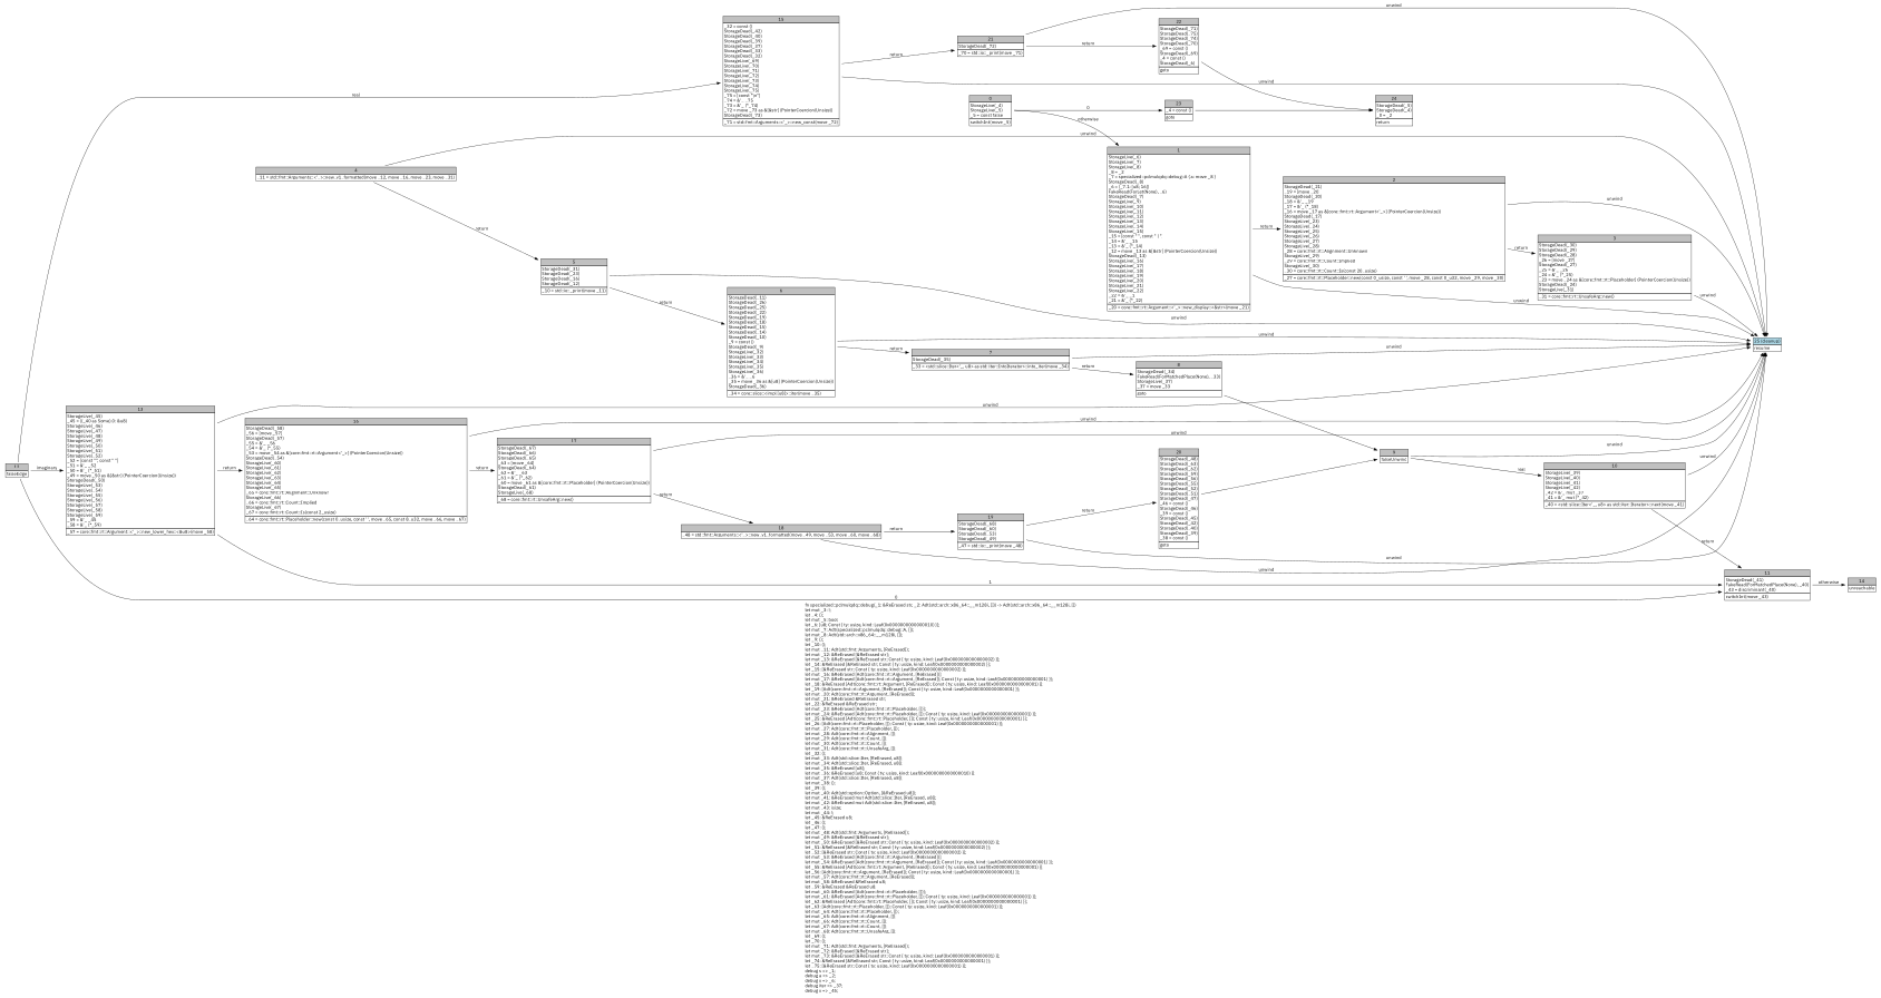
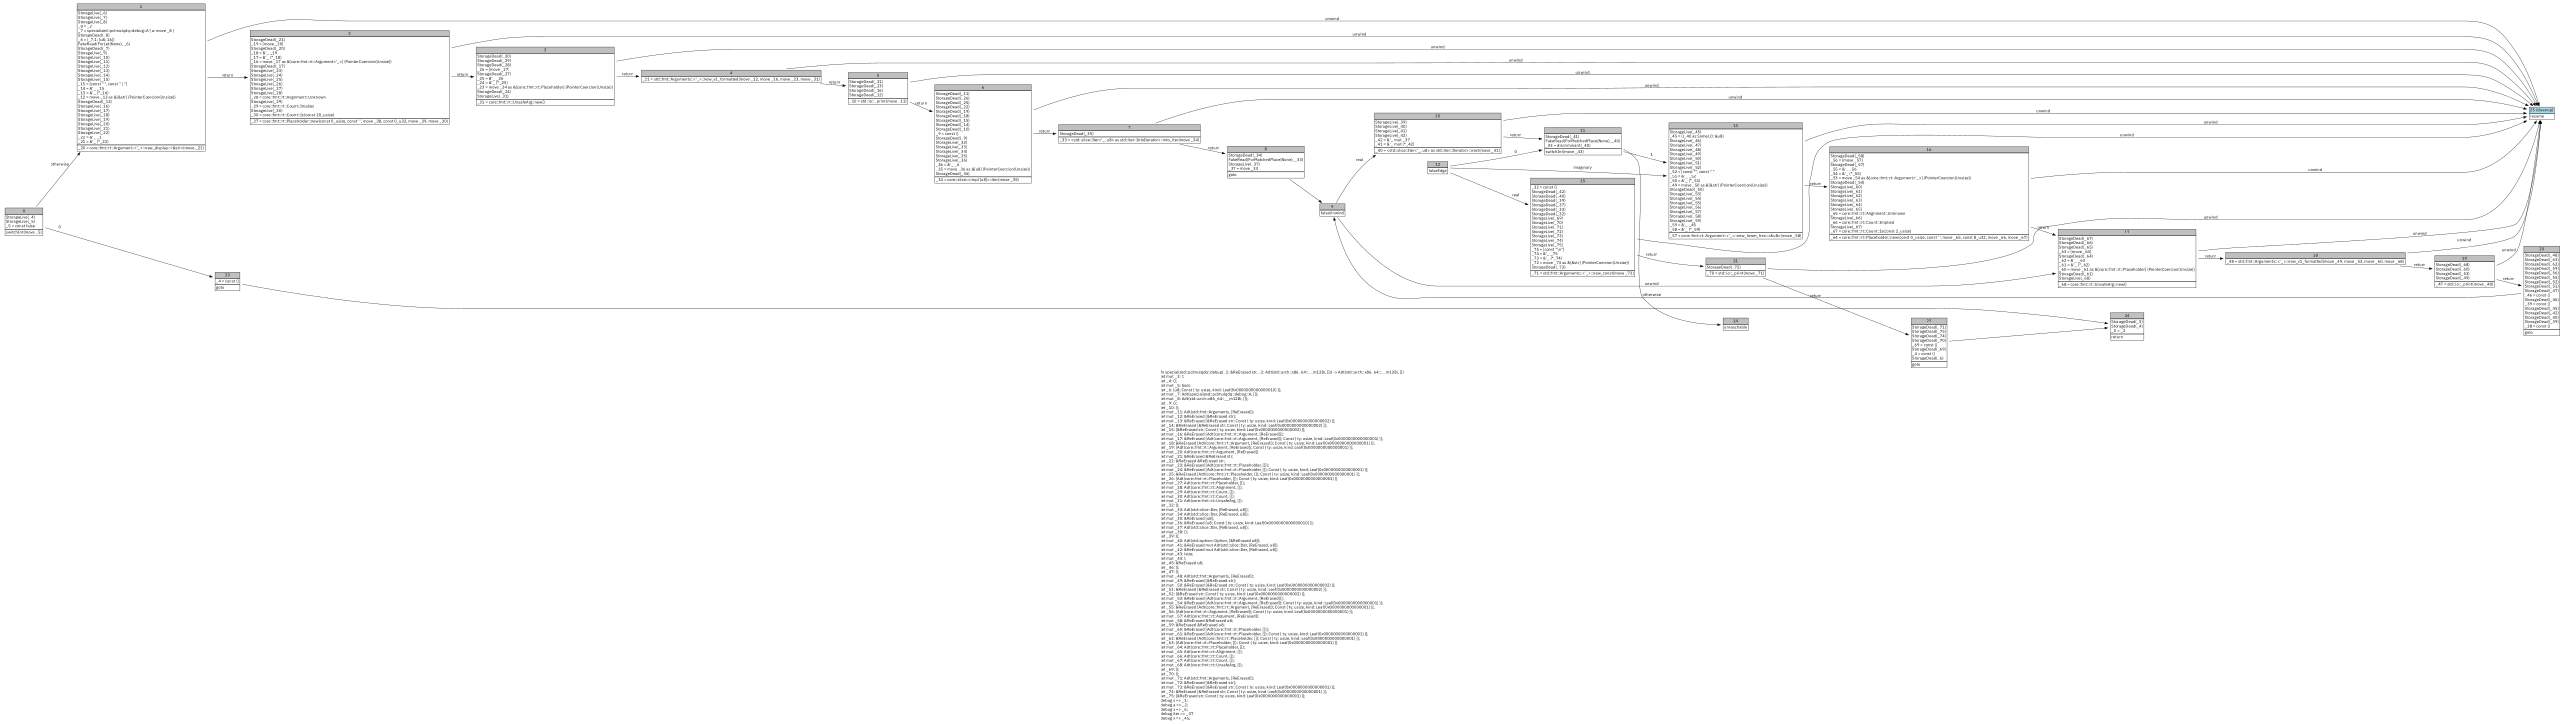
  digraph {
    fontname="IBM Plex Sans"
    label=<fn specialized::pclmulqdq::debug(_1: &amp;ReErased str, _2: Adt(std::arch::x86_64::__m128i, [])) -&gt; Adt(std::arch::x86_64::__m128i, [])<br align="left"/>let mut _3: !;<br align="left"/>let _4: ();<br align="left"/>let mut _5: bool;<br align="left"/>let _6: [u8; Const { ty: usize, kind: Leaf(0x0000000000000010) }];<br align="left"/>let mut _7: Adt(specialized::pclmulqdq::debug::A, []);<br align="left"/>let mut _8: Adt(std::arch::x86_64::__m128i, []);<br align="left"/>let _9: ();<br align="left"/>let _10: ();<br align="left"/>let mut _11: Adt(std::fmt::Arguments, [ReErased]);<br align="left"/>let mut _12: &amp;ReErased [&amp;ReErased str];<br align="left"/>let mut _13: &amp;ReErased [&amp;ReErased str; Const { ty: usize, kind: Leaf(0x0000000000000002) }];<br align="left"/>let _14: &amp;ReErased [&amp;ReErased str; Const { ty: usize, kind: Leaf(0x0000000000000002) }];<br align="left"/>let _15: [&amp;ReErased str; Const { ty: usize, kind: Leaf(0x0000000000000002) }];<br align="left"/>let mut _16: &amp;ReErased [Adt(core::fmt::rt::Argument, [ReErased])];<br align="left"/>let mut _17: &amp;ReErased [Adt(core::fmt::rt::Argument, [ReErased]); Const { ty: usize, kind: Leaf(0x0000000000000001) }];<br align="left"/>let _18: &amp;ReErased [Adt(core::fmt::rt::Argument, [ReErased]); Const { ty: usize, kind: Leaf(0x0000000000000001) }];<br align="left"/>let _19: [Adt(core::fmt::rt::Argument, [ReErased]); Const { ty: usize, kind: Leaf(0x0000000000000001) }];<br align="left"/>let mut _20: Adt(core::fmt::rt::Argument, [ReErased]);<br align="left"/>let mut _21: &amp;ReErased &amp;ReErased str;<br align="left"/>let _22: &amp;ReErased &amp;ReErased str;<br align="left"/>let mut _23: &amp;ReErased [Adt(core::fmt::rt::Placeholder, [])];<br align="left"/>let mut _24: &amp;ReErased [Adt(core::fmt::rt::Placeholder, []); Const { ty: usize, kind: Leaf(0x0000000000000001) }];<br align="left"/>let _25: &amp;ReErased [Adt(core::fmt::rt::Placeholder, []); Const { ty: usize, kind: Leaf(0x0000000000000001) }];<br align="left"/>let _26: [Adt(core::fmt::rt::Placeholder, []); Const { ty: usize, kind: Leaf(0x0000000000000001) }];<br align="left"/>let mut _27: Adt(core::fmt::rt::Placeholder, []);<br align="left"/>let mut _28: Adt(core::fmt::rt::Alignment, []);<br align="left"/>let mut _29: Adt(core::fmt::rt::Count, []);<br align="left"/>let mut _30: Adt(core::fmt::rt::Count, []);<br align="left"/>let mut _31: Adt(core::fmt::rt::UnsafeArg, []);<br align="left"/>let _32: ();<br align="left"/>let mut _33: Adt(std::slice::Iter, [ReErased, u8]);<br align="left"/>let mut _34: Adt(std::slice::Iter, [ReErased, u8]);<br align="left"/>let mut _35: &amp;ReErased [u8];<br align="left"/>let mut _36: &amp;ReErased [u8; Const { ty: usize, kind: Leaf(0x0000000000000010) }];<br align="left"/>let mut _37: Adt(std::slice::Iter, [ReErased, u8]);<br align="left"/>let mut _38: ();<br align="left"/>let _39: ();<br align="left"/>let mut _40: Adt(std::option::Option, [&amp;ReErased u8]);<br align="left"/>let mut _41: &amp;ReErased mut Adt(std::slice::Iter, [ReErased, u8]);<br align="left"/>let mut _42: &amp;ReErased mut Adt(std::slice::Iter, [ReErased, u8]);<br align="left"/>let mut _43: isize;<br align="left"/>let mut _44: !;<br align="left"/>let _45: &amp;ReErased u8;<br align="left"/>let _46: ();<br align="left"/>let _47: ();<br align="left"/>let mut _48: Adt(std::fmt::Arguments, [ReErased]);<br align="left"/>let mut _49: &amp;ReErased [&amp;ReErased str];<br align="left"/>let mut _50: &amp;ReErased [&amp;ReErased str; Const { ty: usize, kind: Leaf(0x0000000000000002) }];<br align="left"/>let _51: &amp;ReErased [&amp;ReErased str; Const { ty: usize, kind: Leaf(0x0000000000000002) }];<br align="left"/>let _52: [&amp;ReErased str; Const { ty: usize, kind: Leaf(0x0000000000000002) }];<br align="left"/>let mut _53: &amp;ReErased [Adt(core::fmt::rt::Argument, [ReErased])];<br align="left"/>let mut _54: &amp;ReErased [Adt(core::fmt::rt::Argument, [ReErased]); Const { ty: usize, kind: Leaf(0x0000000000000001) }];<br align="left"/>let _55: &amp;ReErased [Adt(core::fmt::rt::Argument, [ReErased]); Const { ty: usize, kind: Leaf(0x0000000000000001) }];<br align="left"/>let _56: [Adt(core::fmt::rt::Argument, [ReErased]); Const { ty: usize, kind: Leaf(0x0000000000000001) }];<br align="left"/>let mut _57: Adt(core::fmt::rt::Argument, [ReErased]);<br align="left"/>let mut _58: &amp;ReErased &amp;ReErased u8;<br align="left"/>let _59: &amp;ReErased &amp;ReErased u8;<br align="left"/>let mut _60: &amp;ReErased [Adt(core::fmt::rt::Placeholder, [])];<br align="left"/>let mut _61: &amp;ReErased [Adt(core::fmt::rt::Placeholder, []); Const { ty: usize, kind: Leaf(0x0000000000000001) }];<br align="left"/>let _62: &amp;ReErased [Adt(core::fmt::rt::Placeholder, []); Const { ty: usize, kind: Leaf(0x0000000000000001) }];<br align="left"/>let _63: [Adt(core::fmt::rt::Placeholder, []); Const { ty: usize, kind: Leaf(0x0000000000000001) }];<br align="left"/>let mut _64: Adt(core::fmt::rt::Placeholder, []);<br align="left"/>let mut _65: Adt(core::fmt::rt::Alignment, []);<br align="left"/>let mut _66: Adt(core::fmt::rt::Count, []);<br align="left"/>let mut _67: Adt(core::fmt::rt::Count, []);<br align="left"/>let mut _68: Adt(core::fmt::rt::UnsafeArg, []);<br align="left"/>let _69: ();<br align="left"/>let _70: ();<br align="left"/>let mut _71: Adt(std::fmt::Arguments, [ReErased]);<br align="left"/>let mut _72: &amp;ReErased [&amp;ReErased str];<br align="left"/>let mut _73: &amp;ReErased [&amp;ReErased str; Const { ty: usize, kind: Leaf(0x0000000000000001) }];<br align="left"/>let _74: &amp;ReErased [&amp;ReErased str; Const { ty: usize, kind: Leaf(0x0000000000000001) }];<br align="left"/>let _75: [&amp;ReErased str; Const { ty: usize, kind: Leaf(0x0000000000000001) }];<br align="left"/>debug s =&gt; _1;<br align="left"/>debug a =&gt; _2;<br align="left"/>debug x =&gt; _6;<br align="left"/>debug iter =&gt; _37;<br align="left"/>debug x =&gt; _45;<br align="left"/>>
    rankdir=LR
    node [fontname="IBM Plex Sans" shape=none]
    edge [fontname="IBM Plex Sans"]
    n1 [label=<<table border="0" cellborder="1" cellspacing="0"><tr><td bgcolor="gray" align="center" colspan="1">0</td></tr><tr><td align="left" balign="left">StorageLive(_4)<br/>StorageLive(_5)<br/>_5 = const false<br/></td></tr><tr><td align="left">switchInt(move _5)</td></tr></table>>]
    n2 [label=<<table border="0" cellborder="1" cellspacing="0"><tr><td bgcolor="gray" align="center" colspan="1">1</td></tr><tr><td align="left" balign="left">StorageLive(_6)<br/>StorageLive(_7)<br/>StorageLive(_8)<br/>_8 = _2<br/>_7 = specialized::pclmulqdq::debug::A { a: move _8 }<br/>StorageDead(_8)<br/>_6 = (_7.1: [u8; 16])<br/>FakeRead(ForLet(None), _6)<br/>StorageDead(_7)<br/>StorageLive(_9)<br/>StorageLive(_10)<br/>StorageLive(_11)<br/>StorageLive(_12)<br/>StorageLive(_13)<br/>StorageLive(_14)<br/>StorageLive(_15)<br/>_15 = [const &quot; &quot;, const &quot; | &quot;]<br/>_14 = &amp;'_ _15<br/>_13 = &amp;'_ (*_14)<br/>_12 = move _13 as &amp;[&amp;str] (PointerCoercion(Unsize))<br/>StorageDead(_13)<br/>StorageLive(_16)<br/>StorageLive(_17)<br/>StorageLive(_18)<br/>StorageLive(_19)<br/>StorageLive(_20)<br/>StorageLive(_21)<br/>StorageLive(_22)<br/>_22 = &amp;'_ _1<br/>_21 = &amp;'_ (*_22)<br/></td></tr><tr><td align="left">_20 = core::fmt::rt::Argument::&lt;'_&gt;::new_display::&lt;&amp;str&gt;(move _21)</td></tr></table>>]
    n3 [label=<<table border="0" cellborder="1" cellspacing="0"><tr><td bgcolor="gray" align="center" colspan="1">23</td></tr><tr><td align="left" balign="left">_4 = const ()<br/></td></tr><tr><td align="left">goto</td></tr></table>>]
    n4 [label=<<table border="0" cellborder="1" cellspacing="0"><tr><td bgcolor="gray" align="center" colspan="1">2</td></tr><tr><td align="left" balign="left">StorageDead(_21)<br/>_19 = [move _20]<br/>StorageDead(_20)<br/>_18 = &amp;'_ _19<br/>_17 = &amp;'_ (*_18)<br/>_16 = move _17 as &amp;[core::fmt::rt::Argument&lt;'_&gt;] (PointerCoercion(Unsize))<br/>StorageDead(_17)<br/>StorageLive(_23)<br/>StorageLive(_24)<br/>StorageLive(_25)<br/>StorageLive(_26)<br/>StorageLive(_27)<br/>StorageLive(_28)<br/>_28 = core::fmt::rt::Alignment::Unknown<br/>StorageLive(_29)<br/>_29 = core::fmt::rt::Count::Implied<br/>StorageLive(_30)<br/>_30 = core::fmt::rt::Count::Is(const 20_usize)<br/></td></tr><tr><td align="left">_27 = core::fmt::rt::Placeholder::new(const 0_usize, const ' ', move _28, const 0_u32, move _29, move _30)</td></tr></table>>]
    n5 [label=<<table border="0" cellborder="1" cellspacing="0"><tr><td bgcolor="lightblue" align="center" colspan="1">25 (cleanup)</td></tr><tr><td align="left">resume</td></tr></table>>]
    n6 [label=<<table border="0" cellborder="1" cellspacing="0"><tr><td bgcolor="gray" align="center" colspan="1">24</td></tr><tr><td align="left" balign="left">StorageDead(_5)<br/>StorageDead(_4)<br/>_0 = _2<br/></td></tr><tr><td align="left">return</td></tr></table>>]
    n7 [label=<<table border="0" cellborder="1" cellspacing="0"><tr><td bgcolor="gray" align="center" colspan="1">3</td></tr><tr><td align="left" balign="left">StorageDead(_30)<br/>StorageDead(_29)<br/>StorageDead(_28)<br/>_26 = [move _27]<br/>StorageDead(_27)<br/>_25 = &amp;'_ _26<br/>_24 = &amp;'_ (*_25)<br/>_23 = move _24 as &amp;[core::fmt::rt::Placeholder] (PointerCoercion(Unsize))<br/>StorageDead(_24)<br/>StorageLive(_31)<br/></td></tr><tr><td align="left">_31 = core::fmt::rt::UnsafeArg::new()</td></tr></table>>]
    n8 [label=<<table border="0" cellborder="1" cellspacing="0"><tr><td bgcolor="gray" align="center" colspan="1">4</td></tr><tr><td align="left">_11 = std::fmt::Arguments::&lt;'_&gt;::new_v1_formatted(move _12, move _16, move _23, move _31)</td></tr></table>>]
    n9 [label=<<table border="0" cellborder="1" cellspacing="0"><tr><td bgcolor="gray" align="center" colspan="1">5</td></tr><tr><td align="left" balign="left">StorageDead(_31)<br/>StorageDead(_23)<br/>StorageDead(_16)<br/>StorageDead(_12)<br/></td></tr><tr><td align="left">_10 = std::io::_print(move _11)</td></tr></table>>]
    n10 [label=<<table border="0" cellborder="1" cellspacing="0"><tr><td bgcolor="gray" align="center" colspan="1">6</td></tr><tr><td align="left" balign="left">StorageDead(_11)<br/>StorageDead(_26)<br/>StorageDead(_25)<br/>StorageDead(_22)<br/>StorageDead(_19)<br/>StorageDead(_18)<br/>StorageDead(_15)<br/>StorageDead(_14)<br/>StorageDead(_10)<br/>_9 = const ()<br/>StorageDead(_9)<br/>StorageLive(_32)<br/>StorageLive(_33)<br/>StorageLive(_34)<br/>StorageLive(_35)<br/>StorageLive(_36)<br/>_36 = &amp;'_ _6<br/>_35 = move _36 as &amp;[u8] (PointerCoercion(Unsize))<br/>StorageDead(_36)<br/></td></tr><tr><td align="left">_34 = core::slice::&lt;impl [u8]&gt;::iter(move _35)</td></tr></table>>]
    n11 [label=<<table border="0" cellborder="1" cellspacing="0"><tr><td bgcolor="gray" align="center" colspan="1">7</td></tr><tr><td align="left" balign="left">StorageDead(_35)<br/></td></tr><tr><td align="left">_33 = &lt;std::slice::Iter&lt;'_, u8&gt; as std::iter::IntoIterator&gt;::into_iter(move _34)</td></tr></table>>]
    n12 [label=<<table border="0" cellborder="1" cellspacing="0"><tr><td bgcolor="gray" align="center" colspan="1">8</td></tr><tr><td align="left" balign="left">StorageDead(_34)<br/>FakeRead(ForMatchedPlace(None), _33)<br/>StorageLive(_37)<br/>_37 = move _33<br/></td></tr><tr><td align="left">goto</td></tr></table>>]
    n13 [label=<<table border="0" cellborder="1" cellspacing="0"><tr><td bgcolor="gray" align="center" colspan="1">9</td></tr><tr><td align="left">falseUnwind</td></tr></table>>]
    n14 [label=<<table border="0" cellborder="1" cellspacing="0"><tr><td bgcolor="gray" align="center" colspan="1">10</td></tr><tr><td align="left" balign="left">StorageLive(_39)<br/>StorageLive(_40)<br/>StorageLive(_41)<br/>StorageLive(_42)<br/>_42 = &amp;'_ mut _37<br/>_41 = &amp;'_ mut (*_42)<br/></td></tr><tr><td align="left">_40 = &lt;std::slice::Iter&lt;'_, u8&gt; as std::iter::Iterator&gt;::next(move _41)</td></tr></table>>]
    n15 [label=<<table border="0" cellborder="1" cellspacing="0"><tr><td bgcolor="gray" align="center" colspan="1">11</td></tr><tr><td align="left" balign="left">StorageDead(_41)<br/>FakeRead(ForMatchedPlace(None), _40)<br/>_43 = discriminant(_40)<br/></td></tr><tr><td align="left">switchInt(move _43)</td></tr></table>>]
    n16 [label=<<table border="0" cellborder="1" cellspacing="0"><tr><td bgcolor="gray" align="center" colspan="1">13</td></tr><tr><td align="left" balign="left">StorageLive(_45)<br/>_45 = ((_40 as Some).0: &amp;u8)<br/>StorageLive(_46)<br/>StorageLive(_47)<br/>StorageLive(_48)<br/>StorageLive(_49)<br/>StorageLive(_50)<br/>StorageLive(_51)<br/>StorageLive(_52)<br/>_52 = [const &quot;&quot;, const &quot; &quot;]<br/>_51 = &amp;'_ _52<br/>_50 = &amp;'_ (*_51)<br/>_49 = move _50 as &amp;[&amp;str] (PointerCoercion(Unsize))<br/>StorageDead(_50)<br/>StorageLive(_53)<br/>StorageLive(_54)<br/>StorageLive(_55)<br/>StorageLive(_56)<br/>StorageLive(_57)<br/>StorageLive(_58)<br/>StorageLive(_59)<br/>_59 = &amp;'_ _45<br/>_58 = &amp;'_ (*_59)<br/></td></tr><tr><td align="left">_57 = core::fmt::rt::Argument::&lt;'_&gt;::new_lower_hex::&lt;&amp;u8&gt;(move _58)</td></tr></table>>]
    n17 [label=<<table border="0" cellborder="1" cellspacing="0"><tr><td bgcolor="gray" align="center" colspan="1">14</td></tr><tr><td align="left">unreachable</td></tr></table>>]
    n18 [label=<<table border="0" cellborder="1" cellspacing="0"><tr><td bgcolor="gray" align="center" colspan="1">12</td></tr><tr><td align="left">falseEdge</td></tr></table>>]
    n19 [label=<<table border="0" cellborder="1" cellspacing="0"><tr><td bgcolor="gray" align="center" colspan="1">15</td></tr><tr><td align="left" balign="left">_32 = const ()<br/>StorageDead(_42)<br/>StorageDead(_40)<br/>StorageDead(_39)<br/>StorageDead(_37)<br/>StorageDead(_33)<br/>StorageDead(_32)<br/>StorageLive(_69)<br/>StorageLive(_70)<br/>StorageLive(_71)<br/>StorageLive(_72)<br/>StorageLive(_73)<br/>StorageLive(_74)<br/>StorageLive(_75)<br/>_75 = [const &quot;\n&quot;]<br/>_74 = &amp;'_ _75<br/>_73 = &amp;'_ (*_74)<br/>_72 = move _73 as &amp;[&amp;str] (PointerCoercion(Unsize))<br/>StorageDead(_73)<br/></td></tr><tr><td align="left">_71 = std::fmt::Arguments::&lt;'_&gt;::new_const(move _72)</td></tr></table>>]
    n20 [label=<<table border="0" cellborder="1" cellspacing="0"><tr><td bgcolor="gray" align="center" colspan="1">16</td></tr><tr><td align="left" balign="left">StorageDead(_58)<br/>_56 = [move _57]<br/>StorageDead(_57)<br/>_55 = &amp;'_ _56<br/>_54 = &amp;'_ (*_55)<br/>_53 = move _54 as &amp;[core::fmt::rt::Argument&lt;'_&gt;] (PointerCoercion(Unsize))<br/>StorageDead(_54)<br/>StorageLive(_60)<br/>StorageLive(_61)<br/>StorageLive(_62)<br/>StorageLive(_63)<br/>StorageLive(_64)<br/>StorageLive(_65)<br/>_65 = core::fmt::rt::Alignment::Unknown<br/>StorageLive(_66)<br/>_66 = core::fmt::rt::Count::Implied<br/>StorageLive(_67)<br/>_67 = core::fmt::rt::Count::Is(const 2_usize)<br/></td></tr><tr><td align="left">_64 = core::fmt::rt::Placeholder::new(const 0_usize, const ' ', move _65, const 8_u32, move _66, move _67)</td></tr></table>>]
    n21 [label=<<table border="0" cellborder="1" cellspacing="0"><tr><td bgcolor="gray" align="center" colspan="1">21</td></tr><tr><td align="left" balign="left">StorageDead(_72)<br/></td></tr><tr><td align="left">_70 = std::io::_print(move _71)</td></tr></table>>]
    n22 [label=<<table border="0" cellborder="1" cellspacing="0"><tr><td bgcolor="gray" align="center" colspan="1">17</td></tr><tr><td align="left" balign="left">StorageDead(_67)<br/>StorageDead(_66)<br/>StorageDead(_65)<br/>_63 = [move _64]<br/>StorageDead(_64)<br/>_62 = &amp;'_ _63<br/>_61 = &amp;'_ (*_62)<br/>_60 = move _61 as &amp;[core::fmt::rt::Placeholder] (PointerCoercion(Unsize))<br/>StorageDead(_61)<br/>StorageLive(_68)<br/></td></tr><tr><td align="left">_68 = core::fmt::rt::UnsafeArg::new()</td></tr></table>>]
    n23 [label=<<table border="0" cellborder="1" cellspacing="0"><tr><td bgcolor="gray" align="center" colspan="1">22</td></tr><tr><td align="left" balign="left">StorageDead(_71)<br/>StorageDead(_75)<br/>StorageDead(_74)<br/>StorageDead(_70)<br/>_69 = const ()<br/>StorageDead(_69)<br/>_4 = const ()<br/>StorageDead(_6)<br/></td></tr><tr><td align="left">goto</td></tr></table>>]
    n24 [label=<<table border="0" cellborder="1" cellspacing="0"><tr><td bgcolor="gray" align="center" colspan="1">18</td></tr><tr><td align="left">_48 = std::fmt::Arguments::&lt;'_&gt;::new_v1_formatted(move _49, move _53, move _60, move _68)</td></tr></table>>]
    n25 [label=<<table border="0" cellborder="1" cellspacing="0"><tr><td bgcolor="gray" align="center" colspan="1">19</td></tr><tr><td align="left" balign="left">StorageDead(_68)<br/>StorageDead(_60)<br/>StorageDead(_53)<br/>StorageDead(_49)<br/></td></tr><tr><td align="left">_47 = std::io::_print(move _48)</td></tr></table>>]
    n26 [label=<<table border="0" cellborder="1" cellspacing="0"><tr><td bgcolor="gray" align="center" colspan="1">20</td></tr><tr><td align="left" balign="left">StorageDead(_48)<br/>StorageDead(_63)<br/>StorageDead(_62)<br/>StorageDead(_59)<br/>StorageDead(_56)<br/>StorageDead(_55)<br/>StorageDead(_52)<br/>StorageDead(_51)<br/>StorageDead(_47)<br/>_46 = const ()<br/>StorageDead(_46)<br/>_39 = const ()<br/>StorageDead(_45)<br/>StorageDead(_42)<br/>StorageDead(_40)<br/>StorageDead(_39)<br/>_38 = const ()<br/></td></tr><tr><td align="left">goto</td></tr></table>>]
    n1 -> n2 [label=otherwise]
    n1 -> n3 [label=0]
    n2 -> n4 [label=return]
    n2 -> n5 [label=unwind]
    n3 -> n6
    n4 -> n5 [label=unwind]
    n4 -> n7 [label=return]
    n7 -> n5 [label=unwind]
+   n7 -> n8 [label=return]
    n8 -> n5 [label=unwind]
    n8 -> n9 [label=return]
    n9 -> n5 [label=unwind]
    n9 -> n10 [label=return]
    n10 -> n5 [label=unwind]
    n10 -> n11 [label=return]
    n11 -> n5 [label=unwind]
    n11 -> n12 [label=return]
    n12 -> n13
-   n13 -> n5 [label=unwind]
+   n13 -> n22 [label=unwind]
    n13 -> n14 [label=real]
    n14 -> n5 [label=unwind]
    n14 -> n15 [label=return]
-   n16 -> n15 [label=1]
+   n15 -> n16 [label=1]
    n15 -> n17 [label=otherwise]
    n16 -> n5 [label=unwind]
    n16 -> n20 [label=return]
    n18 -> n15 [label=0]
    n18 -> n16 [label=imaginary]
    n18 -> n19 [label=real]
    n19 -> n5 [label=unwind]
    n19 -> n21 [label=return]
    n20 -> n5 [label=unwind]
    n20 -> n22 [label=return]
    n21 -> n5 [label=unwind]
    n21 -> n23 [label=return]
    n22 -> n5 [label=unwind]
    n22 -> n24 [label=return]
    n23 -> n6
    n24 -> n5 [label=unwind]
    n24 -> n25 [label=return]
    n25 -> n5 [label=unwind]
    n25 -> n26 [label=return]
    n26 -> n13
  }
